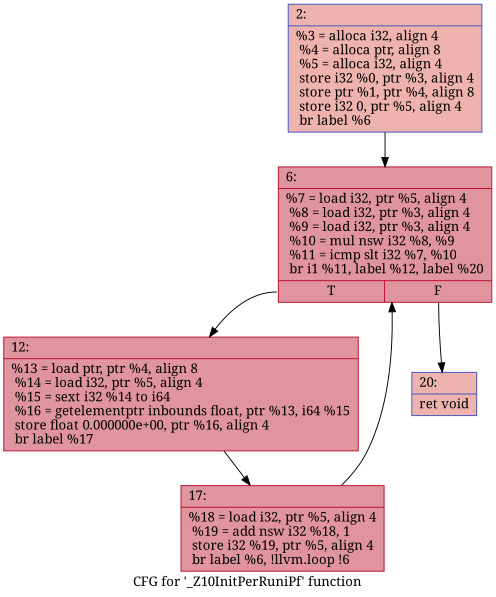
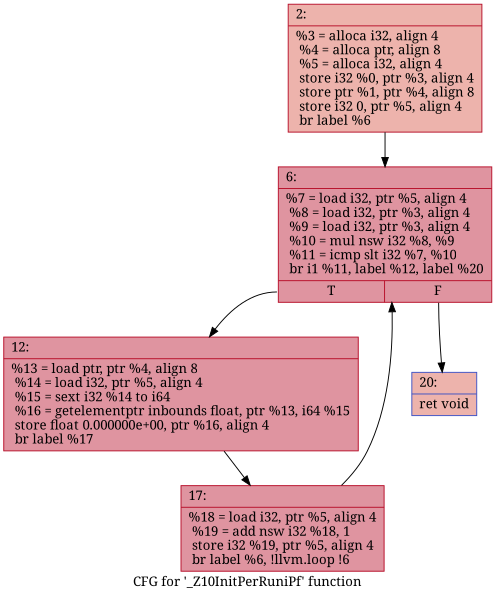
  digraph {
    label="CFG for '_Z10InitPerRuniPf' function"
    fontname="Noto Serif"
    node [color="#b70d28ff" fillcolor="#b70d2870" fontname="Noto Serif" shape=record style=filled]
    edge [fontname="Noto Serif"]
-   n1 [color="#3d50c3ff" fillcolor="#d6524470" label="{2:\l|  %3 = alloca i32, align 4\l  %4 = alloca ptr, align 8\l  %5 = alloca i32, align 4\l  store i32 %0, ptr %3, align 4\l  store ptr %1, ptr %4, align 8\l  store i32 0, ptr %5, align 4\l  br label %6\l}"]
+   n1 [fillcolor="#d6524470" label="{2:\l|  %3 = alloca i32, align 4\l  %4 = alloca ptr, align 8\l  %5 = alloca i32, align 4\l  store i32 %0, ptr %3, align 4\l  store ptr %1, ptr %4, align 8\l  store i32 0, ptr %5, align 4\l  br label %6\l}"]
    n2 [label="{6:\l|  %7 = load i32, ptr %5, align 4\l  %8 = load i32, ptr %3, align 4\l  %9 = load i32, ptr %3, align 4\l  %10 = mul nsw i32 %8, %9\l  %11 = icmp slt i32 %7, %10\l  br i1 %11, label %12, label %20\l|{<s0>T|<s1>F}}"]
    n3 [label="{12:\l|  %13 = load ptr, ptr %4, align 8\l  %14 = load i32, ptr %5, align 4\l  %15 = sext i32 %14 to i64\l  %16 = getelementptr inbounds float, ptr %13, i64 %15\l  store float 0.000000e+00, ptr %16, align 4\l  br label %17\l}"]
    n4 [color="#3d50c3ff" fillcolor="#d6524470" label="{20:\l|  ret void\l}"]
    n5 [label="{17:\l|  %18 = load i32, ptr %5, align 4\l  %19 = add nsw i32 %18, 1\l  store i32 %19, ptr %5, align 4\l  br label %6, !llvm.loop !6\l}"]
    n1 -> n2
    n2 -> n3 [tailport=s0]
    n2 -> n4 [tailport=s1]
    n3 -> n5
    n5 -> n2
  }
